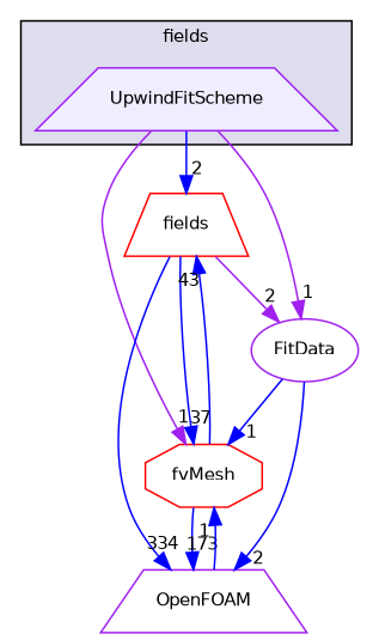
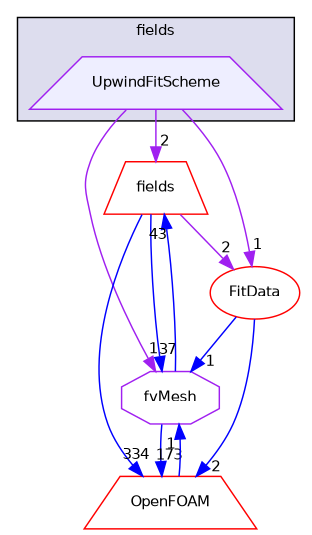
  digraph {
    compound=true
    node [color=purple fontname=Helvetica fontsize=10 shape=trapezium]
    edge [color=blue headlabel=1 labeldistance=1.5 labelfontname=Helvetica labelfontsize=10]
    n1 [fillcolor="#eeeeff" label=UpwindFitScheme pencolor=black style=filled]
    n2 [color=red label=fields]
-   n3 [color=red label=fvMesh shape=octagon]
-   n4 [label=FitData shape=ellipse]
-   n5 [label=OpenFOAM]
+   n3 [label=fvMesh shape=octagon]
+   n4 [color=red label=FitData shape=ellipse]
+   n5 [color=red label=OpenFOAM]
    subgraph cluster_1 {
      bgcolor="#ddddee"
      fontname=Helvetica
      fontsize=10
      label=fields
      pencolor=black
      n1
    }
-   n1 -> n2 [headlabel=2]
+   n1 -> n2 [color=purple headlabel=2]
    n1 -> n3 [color=purple]
    n1 -> n4 [color=purple]
    n2 -> n3 [headlabel=37]
    n2 -> n4 [color=purple headlabel=2]
    n2 -> n5 [headlabel=334]
    n3 -> n2 [headlabel=43]
    n3 -> n5 [headlabel=173]
    n4 -> n3
    n4 -> n5 [headlabel=2]
    n5 -> n3
  }
